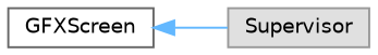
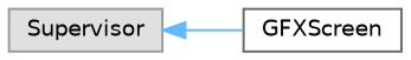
  digraph {
    rankdir=LR
    node [fontname=Helvetica fontsize=10 shape=box style=filled]
    n1 [color=grey60 fillcolor="#E0E0E0" height=0.2 label=Supervisor width=0.4]
    n2 [color=grey40 fillcolor=white height=0.2 label=GFXScreen width=0.4]
-   n2 -> n1 [color=steelblue1 dir=back fontname=Helvetica fontsize=10 labelfontname=Helvetica labelfontsize=10 style=solid]
+   n1 -> n2 [color=steelblue1 dir=back fontname=Helvetica fontsize=10 labelfontname=Helvetica labelfontsize=10 style=solid]
  }
